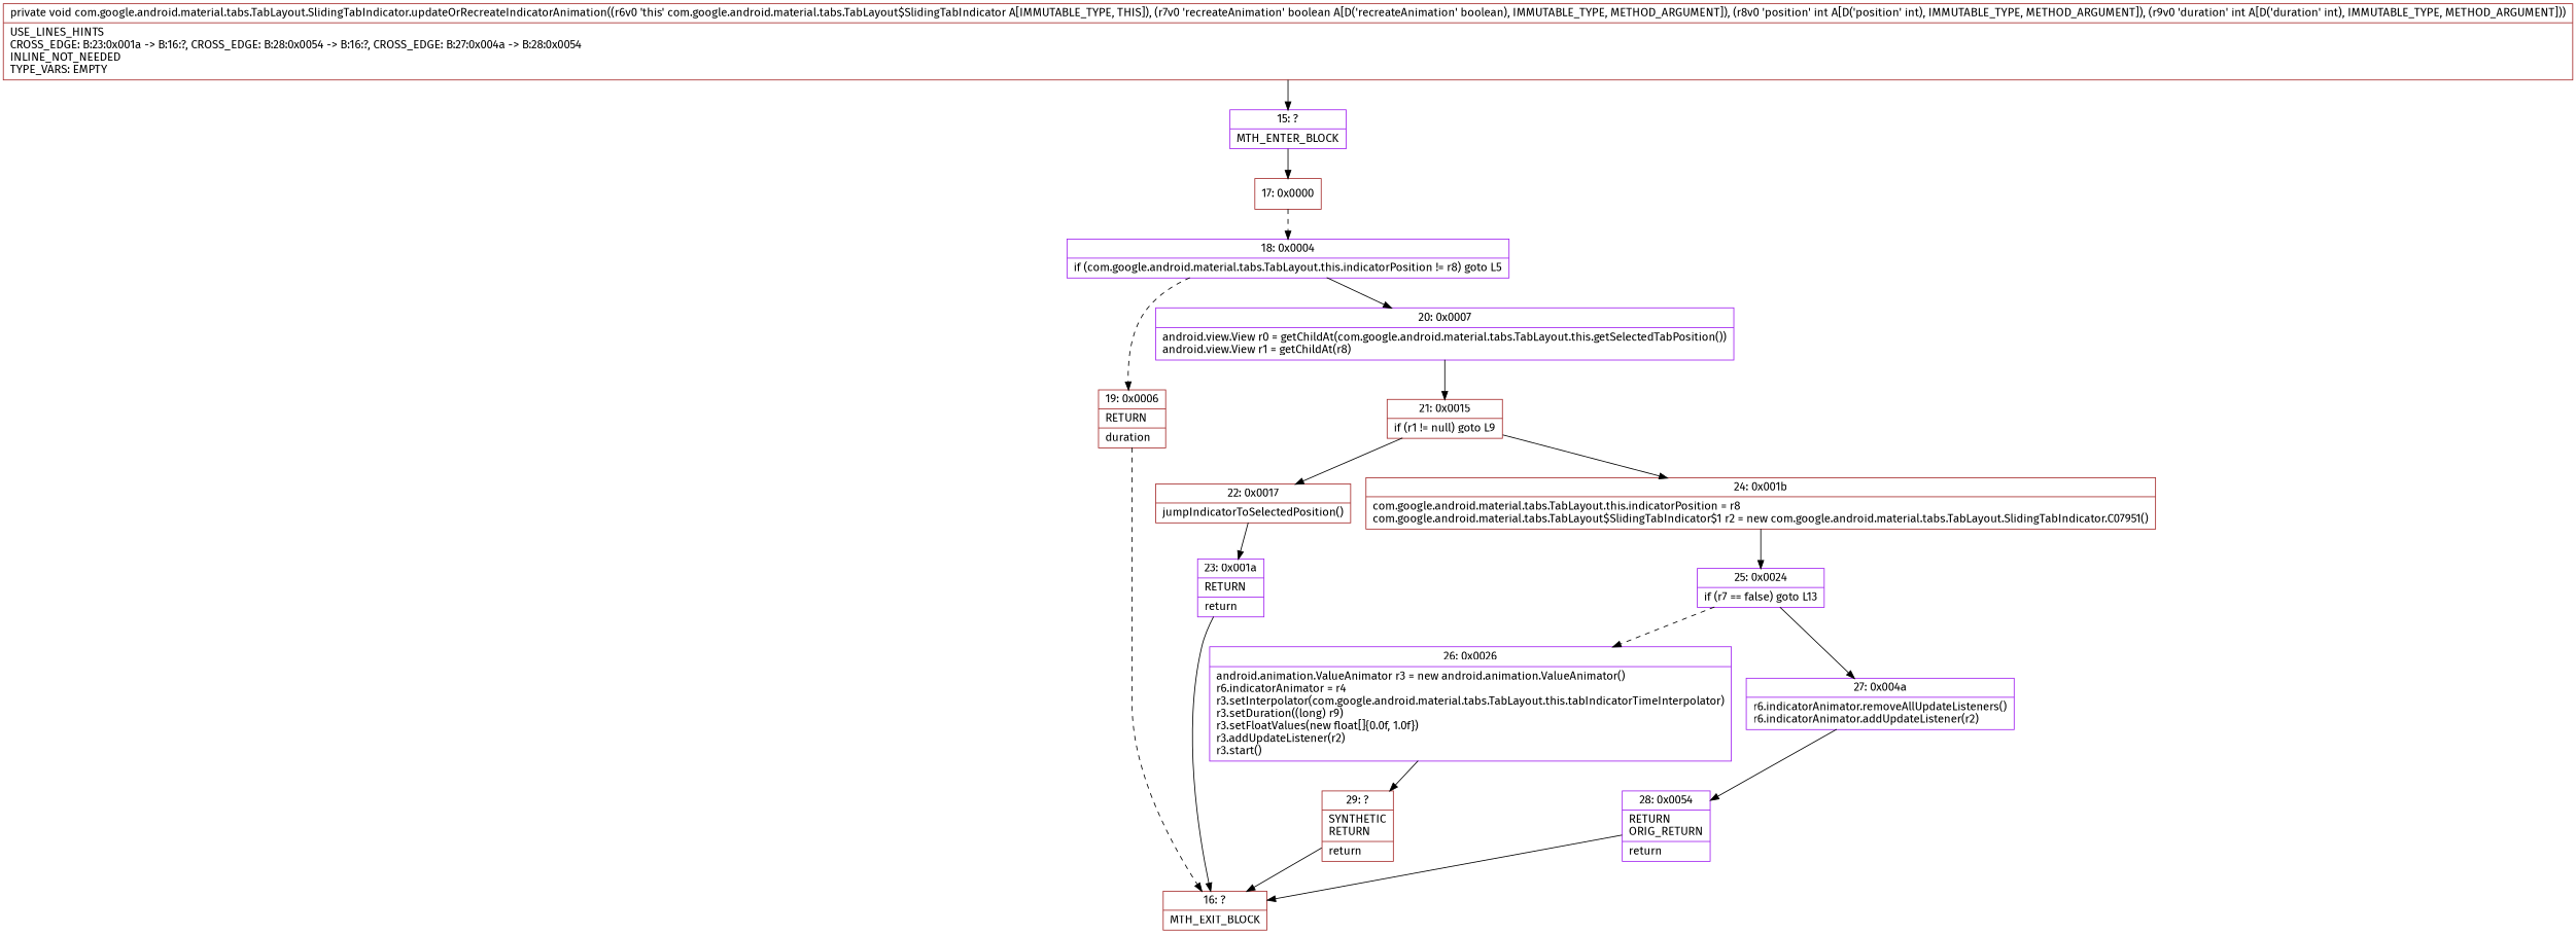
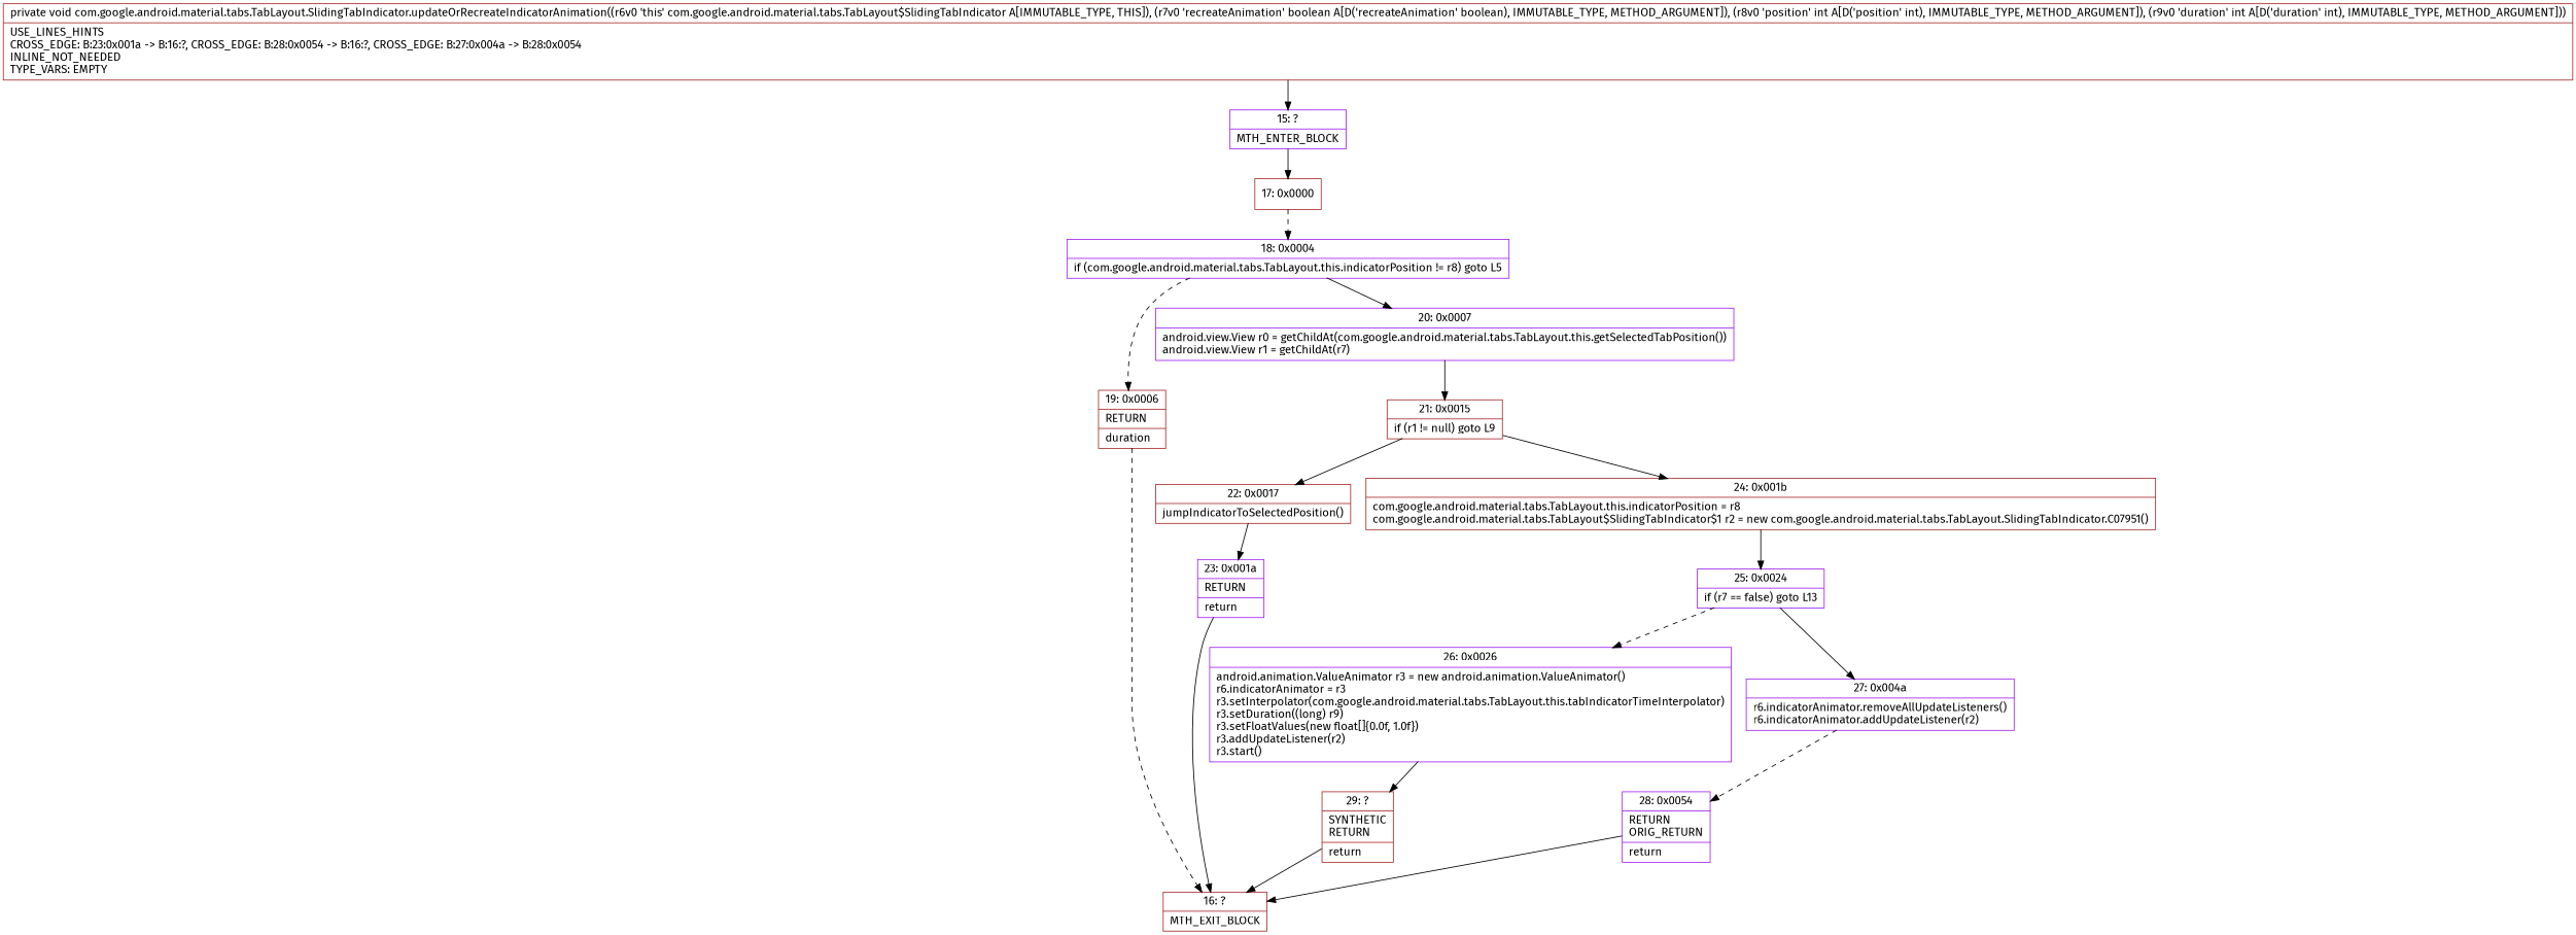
  digraph {
    fontname="Fira Sans"
    node [color=purple fontname="Fira Sans" shape=record]
    edge [fontname="Fira Sans"]
    n1 [label="{15\:\ ?|MTH_ENTER_BLOCK\l}"]
    n2 [color=brown label="{17\:\ 0x0000}"]
    n3 [label="{18\:\ 0x0004|if (com.google.android.material.tabs.TabLayout.this.indicatorPosition != r8) goto L5\l}"]
    n4 [color=brown label="{19\:\ 0x0006|RETURN\l|duration\l}"]
-   n5 [label="{20\:\ 0x0007|android.view.View r0 = getChildAt(com.google.android.material.tabs.TabLayout.this.getSelectedTabPosition())\landroid.view.View r1 = getChildAt(r8)\l}"]
+   n5 [label="{20\:\ 0x0007|android.view.View r0 = getChildAt(com.google.android.material.tabs.TabLayout.this.getSelectedTabPosition())\landroid.view.View r1 = getChildAt(r7)\l}"]
    n6 [color=brown label="{16\:\ ?|MTH_EXIT_BLOCK\l}"]
    n7 [color=brown label="{21\:\ 0x0015|if (r1 != null) goto L9\l}"]
    n8 [color=brown label="{22\:\ 0x0017|jumpIndicatorToSelectedPosition()\l}"]
    n9 [color=brown label="{24\:\ 0x001b|com.google.android.material.tabs.TabLayout.this.indicatorPosition = r8\lcom.google.android.material.tabs.TabLayout$SlidingTabIndicator$1 r2 = new com.google.android.material.tabs.TabLayout.SlidingTabIndicator.C07951()\l}"]
    n10 [label="{23\:\ 0x001a|RETURN\l|return\l}"]
    n11 [label="{25\:\ 0x0024|if (r7 == false) goto L13\l}"]
-   n12 [label="{26\:\ 0x0026|android.animation.ValueAnimator r3 = new android.animation.ValueAnimator()\lr6.indicatorAnimator = r4\lr3.setInterpolator(com.google.android.material.tabs.TabLayout.this.tabIndicatorTimeInterpolator)\lr3.setDuration((long) r9)\lr3.setFloatValues(new float[]\{0.0f, 1.0f\})\lr3.addUpdateListener(r2)\lr3.start()\l}"]
+   n12 [label="{26\:\ 0x0026|android.animation.ValueAnimator r3 = new android.animation.ValueAnimator()\lr6.indicatorAnimator = r3\lr3.setInterpolator(com.google.android.material.tabs.TabLayout.this.tabIndicatorTimeInterpolator)\lr3.setDuration((long) r9)\lr3.setFloatValues(new float[]\{0.0f, 1.0f\})\lr3.addUpdateListener(r2)\lr3.start()\l}"]
    n13 [label="{27\:\ 0x004a|r6.indicatorAnimator.removeAllUpdateListeners()\lr6.indicatorAnimator.addUpdateListener(r2)\l}"]
    n14 [color=brown label="{29\:\ ?|SYNTHETIC\lRETURN\l|return\l}"]
    n15 [label="{28\:\ 0x0054|RETURN\lORIG_RETURN\l|return\l}"]
    n16 [color=brown label="{private void com.google.android.material.tabs.TabLayout.SlidingTabIndicator.updateOrRecreateIndicatorAnimation((r6v0 'this' com.google.android.material.tabs.TabLayout$SlidingTabIndicator A[IMMUTABLE_TYPE, THIS]), (r7v0 'recreateAnimation' boolean A[D('recreateAnimation' boolean), IMMUTABLE_TYPE, METHOD_ARGUMENT]), (r8v0 'position' int A[D('position' int), IMMUTABLE_TYPE, METHOD_ARGUMENT]), (r9v0 'duration' int A[D('duration' int), IMMUTABLE_TYPE, METHOD_ARGUMENT]))  | USE_LINES_HINTS\lCROSS_EDGE: B:23:0x001a \-\> B:16:?, CROSS_EDGE: B:28:0x0054 \-\> B:16:?, CROSS_EDGE: B:27:0x004a \-\> B:28:0x0054\lINLINE_NOT_NEEDED\lTYPE_VARS: EMPTY\l}"]
    n1 -> n2
    n2 -> n3 [style=dashed]
    n3 -> n4 [style=dashed]
    n3 -> n5
    n4 -> n6 [style=dashed]
    n5 -> n7
    n7 -> n8 [style=solid]
    n7 -> n9
    n8 -> n10
    n9 -> n11
    n10 -> n6
    n11 -> n12 [style=dashed]
    n11 -> n13
    n12 -> n14
-   n13 -> n15
+   n13 -> n15 [style=dashed]
    n14 -> n6
    n15 -> n6
    n16 -> n1
  }
